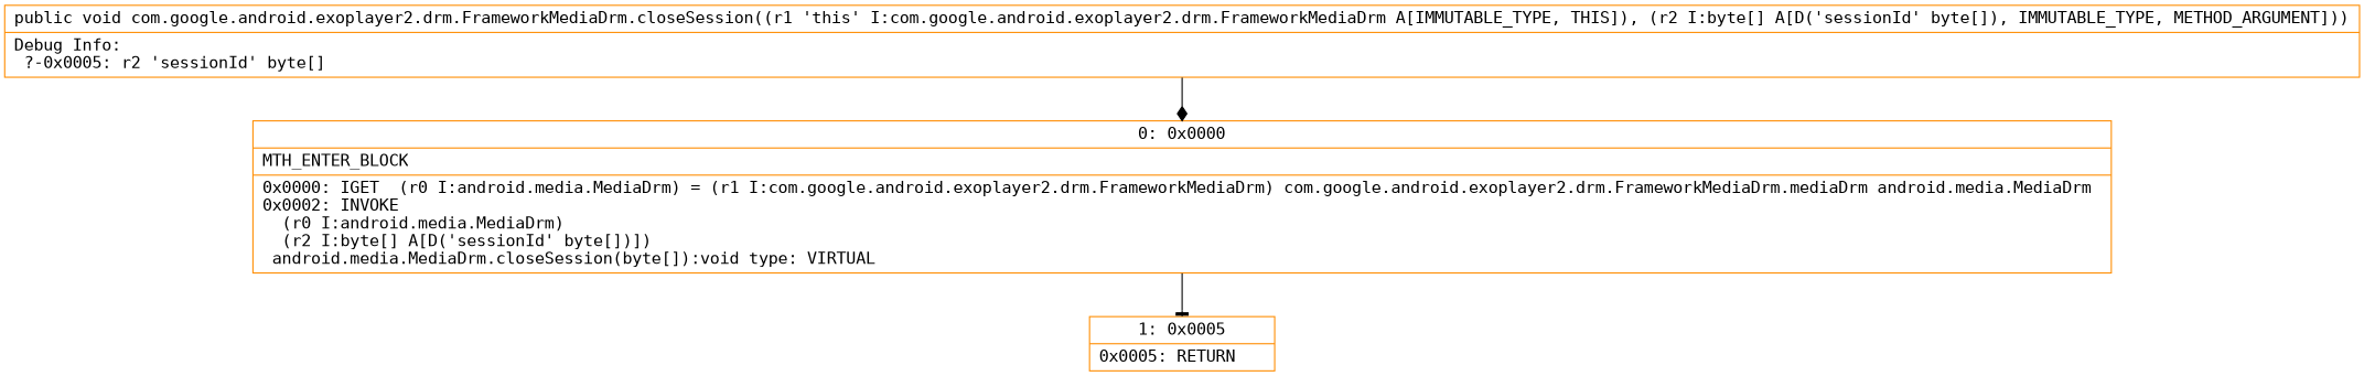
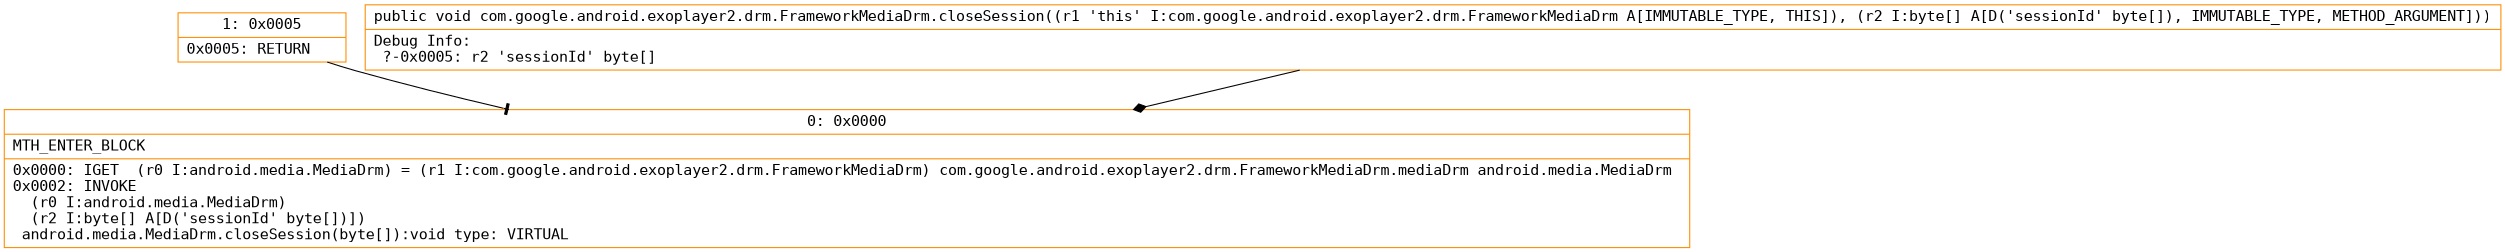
  digraph {
    fontname="DejaVu Sans Mono"
    node [shape=record color=darkorange fontname="DejaVu Sans Mono"]
    edge [fontname="DejaVu Sans Mono"]
    n1 [label="{0\:\ 0x0000|MTH_ENTER_BLOCK\l|0x0000: IGET  (r0 I:android.media.MediaDrm) = (r1 I:com.google.android.exoplayer2.drm.FrameworkMediaDrm) com.google.android.exoplayer2.drm.FrameworkMediaDrm.mediaDrm android.media.MediaDrm \l0x0002: INVOKE  \l  (r0 I:android.media.MediaDrm)\l  (r2 I:byte[] A[D('sessionId' byte[])])\l android.media.MediaDrm.closeSession(byte[]):void type: VIRTUAL \l}"]
    n2 [label="{1\:\ 0x0005|0x0005: RETURN   \l}"]
    n3 [label="{public void com.google.android.exoplayer2.drm.FrameworkMediaDrm.closeSession((r1 'this' I:com.google.android.exoplayer2.drm.FrameworkMediaDrm A[IMMUTABLE_TYPE, THIS]), (r2 I:byte[] A[D('sessionId' byte[]), IMMUTABLE_TYPE, METHOD_ARGUMENT]))  | Debug Info:\l  ?\-0x0005: r2 'sessionId' byte[]\l}"]
-   n1 -> n2 [arrowhead=tee]
+   n2 -> n1 [arrowhead=tee]
    n3 -> n1 [arrowhead=diamond]
  }
